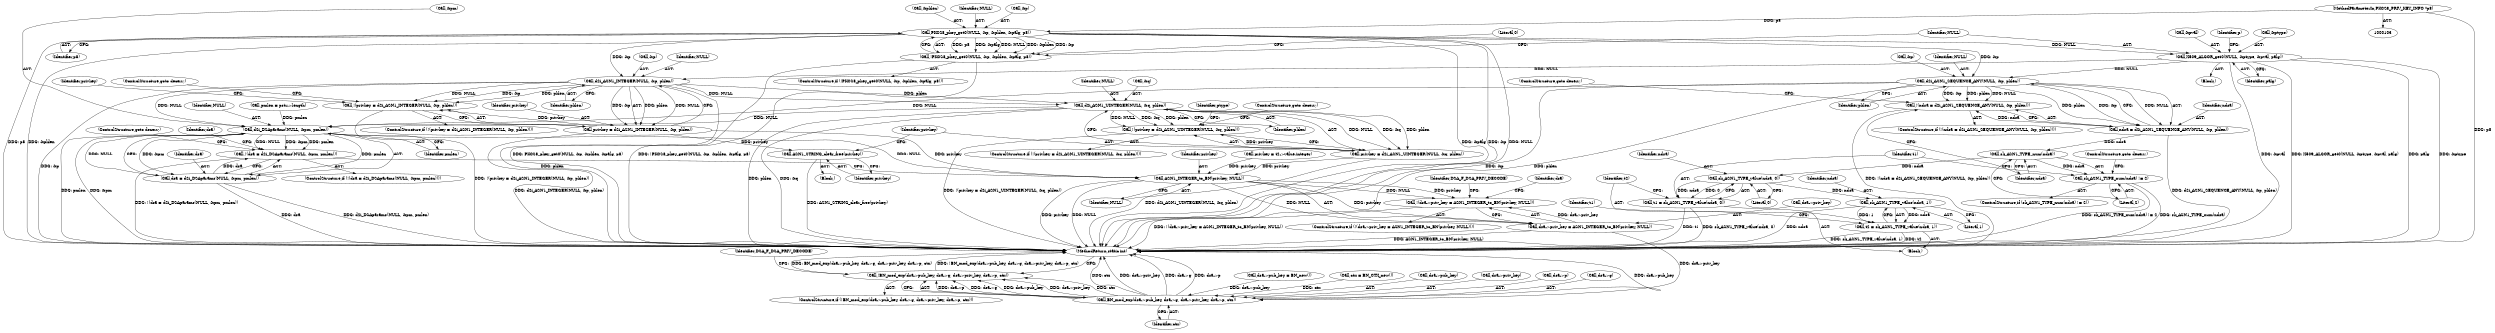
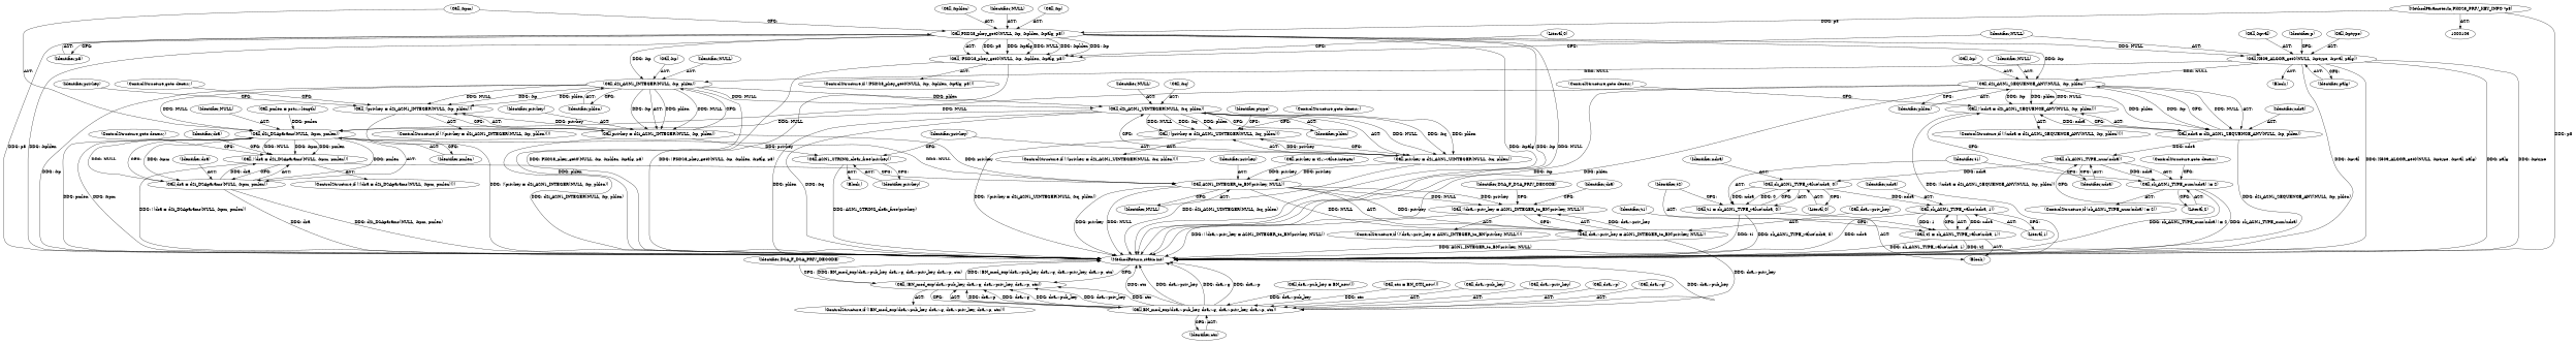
  digraph {
    n1 [label="(MethodParameterIn,PKCS8_PRIV_KEY_INFO *p8)"]
    n2 [label="(Call,PKCS8_pkey_get0(NULL, &p, &pklen, &palg, p8))"]
    n3 [label="(MethodReturn,static int)"]
    1000103
    n5 [label="(Call,!PKCS8_pkey_get0(NULL, &p, &pklen, &palg, p8))"]
    n6 [label="(Call,X509_ALGOR_get0(NULL, &ptype, &pval, palg))"]
    n7 [label="(Call,d2i_ASN1_SEQUENCE_ANY(NULL, &p, pklen))"]
    n8 [label="(Call,d2i_ASN1_INTEGER(NULL, &p, pklen))"]
    n9 [label="(Identifier,p8)"]
    n10 [label="(Call,!BN_mod_exp(dsa->pub_key, dsa->g, dsa->priv_key, dsa->p, ctx))"]
    n11 [label="(ControlStructure,if (!PKCS8_pkey_get0(NULL, &p, &pklen, &palg, p8)))"]
    n12 [label="(Identifier,palg)"]
    n13 [label="(Block,)"]
    n14 [label="(Call,!(ndsa = d2i_ASN1_SEQUENCE_ANY(NULL, &p, pklen)))"]
    n15 [label="(Call,ndsa = d2i_ASN1_SEQUENCE_ANY(NULL, &p, pklen))"]
    n16 [label="(Call,d2i_DSAparams(NULL, &pm, pmlen))"]
    n17 [label="(Identifier,pklen)"]
    n18 [label="(Call,!(privkey = d2i_ASN1_INTEGER(NULL, &p, pklen)))"]
    n19 [label="(Call,privkey = d2i_ASN1_INTEGER(NULL, &p, pklen))"]
    n20 [label="(Call,d2i_ASN1_UINTEGER(NULL, &q, pklen))"]
    n21 [label="(Identifier,pklen)"]
    n22 [label="(ControlStructure,if (!(ndsa = d2i_ASN1_SEQUENCE_ANY(NULL, &p, pklen))))"]
    n23 [label="(Call,sk_ASN1_TYPE_num(ndsa))"]
    n24 [label="(Call,!(dsa = d2i_DSAparams(NULL, &pm, pmlen)))"]
    n25 [label="(Call,dsa = d2i_DSAparams(NULL, &pm, pmlen))"]
    n26 [label="(Call,ASN1_INTEGER_to_BN(privkey, NULL))"]
    n27 [label="(Identifier,pmlen)"]
    n28 [label="(Call,sk_ASN1_TYPE_num(ndsa) != 2)"]
    n29 [label="(Call,sk_ASN1_TYPE_value(ndsa, 0))"]
    n30 [label="(Identifier,ndsa)"]
    n31 [label="(Literal,2)"]
    n32 [label="(ControlStructure,if (sk_ASN1_TYPE_num(ndsa) != 2))"]
    n33 [label="(Call,t1 = sk_ASN1_TYPE_value(ndsa, 0))"]
    n34 [label="(Call,sk_ASN1_TYPE_value(ndsa, 1))"]
    n35 [label="(Literal,0)"]
    n36 [label="(Block,)"]
    n37 [label="(Call,t2 = sk_ASN1_TYPE_value(ndsa, 1))"]
    n38 [label="(Literal,1)"]
    n39 [label="(ControlStructure,if (!(dsa = d2i_DSAparams(NULL, &pm, pmlen))))"]
    n40 [label="(Call,!(dsa->priv_key = ASN1_INTEGER_to_BN(privkey, NULL)))"]
    n41 [label="(Call,dsa->priv_key = ASN1_INTEGER_to_BN(privkey, NULL))"]
    n42 [label="(Identifier,NULL)"]
    n43 [label="(ControlStructure,if (!(dsa->priv_key = ASN1_INTEGER_to_BN(privkey, NULL))))"]
    n44 [label="(Call,BN_mod_exp(dsa->pub_key, dsa->g, dsa->priv_key, dsa->p, ctx))"]
    n45 [label="(Identifier,ctx)"]
    n46 [label="(ControlStructure,if (!BN_mod_exp(dsa->pub_key, dsa->g, dsa->priv_key, dsa->p, ctx)))"]
    n47 [label="(ControlStructure,if (!(privkey = d2i_ASN1_INTEGER(NULL, &p, pklen))))"]
    n48 [label="(Call,ASN1_STRING_clear_free(privkey))"]
    n49 [label="(Call,!(privkey = d2i_ASN1_UINTEGER(NULL, &q, pklen)))"]
    n50 [label="(Call,privkey = d2i_ASN1_UINTEGER(NULL, &q, pklen))"]
    n51 [label="(Identifier,pklen)"]
    n52 [label="(Block,)"]
    n53 [label="(Identifier,privkey)"]
    n54 [label="(ControlStructure,if (!(privkey = d2i_ASN1_UINTEGER(NULL, &q, pklen))))"]
    n55 [label="(Identifier,dsa)"]
    n56 [label="(Call,&p)"]
    n57 [label="(Identifier,t1)"]
    n58 [label="(ControlStructure,goto decerr;)"]
    n59 [label="(Identifier,DSA_F_DSA_PRIV_DECODE)"]
    n60 [label="(Call,pmlen = pstr->length)"]
    n61 [label="(Call,&pklen)"]
    n62 [label="(Call,dsa->pub_key = BN_new())"]
    n63 [label="(Identifier,NULL)"]
    n64 [label="(Call,&p)"]
    n65 [label="(Identifier,NULL)"]
    n66 [label="(Identifier,DSA_F_DSA_PRIV_DECODE)"]
    n67 [label="(Identifier,privkey)"]
    n68 [label="(Identifier,NULL)"]
    n69 [label="(Identifier,NULL)"]
    n70 [label="(Identifier,p)"]
    n71 [label="(Identifier,ndsa)"]
    n72 [label="(Call,&q)"]
    n73 [label="(Call,ctx = BN_CTX_new())"]
    n74 [label="(Call,dsa->pub_key)"]
    n75 [label="(ControlStructure,goto decerr;)"]
    n76 [label="(Identifier,t2)"]
    n77 [label="(Identifier,t1)"]
    n78 [label="(Identifier,dsa)"]
    n79 [label="(Identifier,privkey)"]
    n80 [label="(Call,&ptype)"]
    n81 [label="(Identifier,privkey)"]
    n82 [label="(Call,&p)"]
    n83 [label="(Identifier,ndsa)"]
    n84 [label="(ControlStructure,goto decerr;)"]
    n85 [label="(Call,dsa->priv_key)"]
    n86 [label="(Identifier,NULL)"]
    n87 [label="(Identifier,privkey)"]
    n88 [label="(Call,&pm)"]
    n89 [label="(Identifier,NULL)"]
    n90 [label="(Identifier,ptype)"]
    n91 [label="(Call,dsa->p)"]
    n92 [label="(Call,privkey = t2->value.integer)"]
    n93 [label="(Call,dsa->priv_key)"]
    n94 [label="(Identifier,ndsa)"]
    n95 [label="(ControlStructure,goto decerr;)"]
    n96 [label="(Call,dsa->g)"]
    n97 [label="(Call,&pval)"]
    n98 [label="(ControlStructure,goto decerr;)"]
    n99 [label="(Literal,0)"]
    n100 [label="(Identifier,dsa)"]
    n1 -> n2 [label="DDG: p8"]
    n1 -> n3 [label="DDG: p8"]
    n1 -> 1000103 [label="AST: "]
    n2 -> n3 [label="DDG: &p"]
    n2 -> n3 [label="DDG: NULL"]
    n2 -> n3 [label="DDG: &pklen"]
    n2 -> n3 [label="DDG: &palg"]
    n2 -> n3 [label="DDG: p8"]
    n2 -> n5 [label="AST: "]
    n2 -> n5 [label="DDG: p8"]
    n2 -> n5 [label="DDG: &palg"]
    n2 -> n5 [label="DDG: NULL"]
    n2 -> n5 [label="DDG: &pklen"]
    n2 -> n5 [label="DDG: &p"]
    n2 -> n6 [label="DDG: NULL"]
    n2 -> n7 [label="DDG: &p"]
    n2 -> n8 [label="DDG: &p"]
    n2 -> n9 [label="CFG: "]
    n3 -> n10 [label="CFG: "]
-   n5 -> n2 [label="CFG: "]
+   n88 -> n2 [label="CFG: "]
    n5 -> n3 [label="DDG: PKCS8_pkey_get0(NULL, &p, &pklen, &palg, p8)"]
    n5 -> n3 [label="DDG: !PKCS8_pkey_get0(NULL, &p, &pklen, &palg, p8)"]
    n5 -> n11 [label="AST: "]
    n6 -> n3 [label="DDG: &ptype"]
    n6 -> n3 [label="DDG: &pval"]
    n6 -> n3 [label="DDG: X509_ALGOR_get0(NULL, &ptype, &pval, palg)"]
    n6 -> n3 [label="DDG: palg"]
    n6 -> n7 [label="DDG: NULL"]
    n6 -> n8 [label="DDG: NULL"]
    n6 -> n12 [label="CFG: "]
    n6 -> n13 [label="AST: "]
    n7 -> n3 [label="DDG: &p"]
    n7 -> n3 [label="DDG: pklen"]
    n7 -> n14 [label="DDG: NULL"]
    n7 -> n14 [label="DDG: &p"]
    n7 -> n14 [label="DDG: pklen"]
    n7 -> n15 [label="AST: "]
    n7 -> n15 [label="DDG: NULL"]
    n7 -> n15 [label="DDG: &p"]
    n7 -> n15 [label="DDG: pklen"]
    n7 -> n16 [label="DDG: NULL"]
    n7 -> n17 [label="CFG: "]
    n8 -> n3 [label="DDG: pklen"]
    n8 -> n3 [label="DDG: &p"]
    n8 -> n16 [label="DDG: NULL"]
    n8 -> n18 [label="DDG: NULL"]
    n8 -> n18 [label="DDG: &p"]
    n8 -> n18 [label="DDG: pklen"]
    n8 -> n19 [label="AST: "]
    n8 -> n19 [label="DDG: NULL"]
    n8 -> n19 [label="DDG: &p"]
    n8 -> n19 [label="DDG: pklen"]
    n8 -> n20 [label="DDG: NULL"]
    n8 -> n20 [label="DDG: pklen"]
    n8 -> n21 [label="CFG: "]
    n9 -> n2 [label="AST: "]
    n10 -> n3 [label="DDG: BN_mod_exp(dsa->pub_key, dsa->g, dsa->priv_key, dsa->p, ctx)"]
    n10 -> n3 [label="DDG: !BN_mod_exp(dsa->pub_key, dsa->g, dsa->priv_key, dsa->p, ctx)"]
    n10 -> n44 [label="CFG: "]
    n10 -> n46 [label="AST: "]
    n12 -> n6 [label="AST: "]
    n14 -> n3 [label="DDG: !(ndsa = d2i_ASN1_SEQUENCE_ANY(NULL, &p, pklen))"]
    n14 -> n15 [label="CFG: "]
    n14 -> n22 [label="AST: "]
    n15 -> n3 [label="DDG: d2i_ASN1_SEQUENCE_ANY(NULL, &p, pklen)"]
    n15 -> n7 [label="CFG: "]
    n15 -> n14 [label="AST: "]
    n15 -> n14 [label="DDG: ndsa"]
    n15 -> n23 [label="DDG: ndsa"]
    n16 -> n3 [label="DDG: pmlen"]
    n16 -> n3 [label="DDG: &pm"]
    n16 -> n24 [label="DDG: NULL"]
    n16 -> n24 [label="DDG: &pm"]
    n16 -> n24 [label="DDG: pmlen"]
    n16 -> n25 [label="AST: "]
    n16 -> n25 [label="DDG: NULL"]
    n16 -> n25 [label="DDG: &pm"]
    n16 -> n25 [label="DDG: pmlen"]
    n16 -> n26 [label="DDG: NULL"]
    n16 -> n27 [label="CFG: "]
    n17 -> n7 [label="AST: "]
    n18 -> n3 [label="DDG: !(privkey = d2i_ASN1_INTEGER(NULL, &p, pklen))"]
    n18 -> n19 [label="CFG: "]
    n18 -> n47 [label="AST: "]
    n19 -> n3 [label="DDG: d2i_ASN1_INTEGER(NULL, &p, pklen)"]
    n19 -> n8 [label="CFG: "]
    n19 -> n18 [label="AST: "]
    n19 -> n18 [label="DDG: privkey"]
    n19 -> n26 [label="DDG: privkey"]
    n19 -> n48 [label="DDG: privkey"]
    n20 -> n3 [label="DDG: &q"]
    n20 -> n3 [label="DDG: pklen"]
    n20 -> n16 [label="DDG: NULL"]
    n20 -> n49 [label="DDG: NULL"]
    n20 -> n49 [label="DDG: &q"]
    n20 -> n49 [label="DDG: pklen"]
    n20 -> n50 [label="AST: "]
    n20 -> n50 [label="DDG: NULL"]
    n20 -> n50 [label="DDG: &q"]
    n20 -> n50 [label="DDG: pklen"]
    n20 -> n51 [label="CFG: "]
    n21 -> n8 [label="AST: "]
    n23 -> n28 [label="AST: "]
    n23 -> n28 [label="DDG: ndsa"]
    n23 -> n29 [label="DDG: ndsa"]
    n23 -> n30 [label="CFG: "]
    n24 -> n3 [label="DDG: !(dsa = d2i_DSAparams(NULL, &pm, pmlen))"]
    n24 -> n25 [label="CFG: "]
    n24 -> n26 [label="CFG: "]
    n24 -> n39 [label="AST: "]
    n25 -> n3 [label="DDG: dsa"]
    n25 -> n3 [label="DDG: d2i_DSAparams(NULL, &pm, pmlen)"]
    n25 -> n16 [label="CFG: "]
    n25 -> n24 [label="AST: "]
    n25 -> n24 [label="DDG: dsa"]
    n26 -> n3 [label="DDG: privkey"]
    n26 -> n3 [label="DDG: NULL"]
    n26 -> n40 [label="DDG: privkey"]
    n26 -> n40 [label="DDG: NULL"]
    n26 -> n41 [label="AST: "]
    n26 -> n41 [label="DDG: privkey"]
    n26 -> n41 [label="DDG: NULL"]
    n26 -> n42 [label="CFG: "]
    n27 -> n16 [label="AST: "]
    n28 -> n3 [label="DDG: sk_ASN1_TYPE_num(ndsa) != 2"]
    n28 -> n3 [label="DDG: sk_ASN1_TYPE_num(ndsa)"]
    n28 -> n31 [label="CFG: "]
    n28 -> n32 [label="AST: "]
    n29 -> n33 [label="AST: "]
    n29 -> n33 [label="DDG: ndsa"]
    n29 -> n33 [label="DDG: 0"]
    n29 -> n34 [label="DDG: ndsa"]
    n29 -> n35 [label="CFG: "]
    n30 -> n14 [label="CFG: "]
    n30 -> n23 [label="AST: "]
    n31 -> n23 [label="CFG: "]
    n31 -> n28 [label="AST: "]
    n33 -> n3 [label="DDG: sk_ASN1_TYPE_value(ndsa, 0)"]
    n33 -> n3 [label="DDG: t1"]
    n33 -> n29 [label="CFG: "]
    n33 -> n36 [label="AST: "]
    n34 -> n3 [label="DDG: ndsa"]
    n34 -> n37 [label="AST: "]
    n34 -> n37 [label="DDG: ndsa"]
    n34 -> n37 [label="DDG: 1"]
    n34 -> n38 [label="CFG: "]
    n35 -> n29 [label="AST: "]
    n37 -> n3 [label="DDG: sk_ASN1_TYPE_value(ndsa, 1)"]
    n37 -> n3 [label="DDG: t2"]
    n37 -> n34 [label="CFG: "]
    n37 -> n36 [label="AST: "]
    n38 -> n34 [label="AST: "]
    n40 -> n3 [label="DDG: !(dsa->priv_key = ASN1_INTEGER_to_BN(privkey, NULL))"]
    n40 -> n41 [label="CFG: "]
    n40 -> n43 [label="AST: "]
    n41 -> n3 [label="DDG: ASN1_INTEGER_to_BN(privkey, NULL)"]
    n41 -> n40 [label="AST: "]
    n41 -> n40 [label="DDG: dsa->priv_key"]
    n41 -> n44 [label="DDG: dsa->priv_key"]
    n42 -> n26 [label="AST: "]
    n44 -> n3 [label="DDG: dsa->priv_key"]
    n44 -> n3 [label="DDG: ctx"]
    n44 -> n3 [label="DDG: dsa->g"]
    n44 -> n3 [label="DDG: dsa->p"]
    n44 -> n3 [label="DDG: dsa->pub_key"]
    n44 -> n10 [label="AST: "]
    n44 -> n10 [label="DDG: dsa->p"]
    n44 -> n10 [label="DDG: dsa->g"]
    n44 -> n10 [label="DDG: dsa->pub_key"]
    n44 -> n10 [label="DDG: dsa->priv_key"]
    n44 -> n10 [label="DDG: ctx"]
    n44 -> n45 [label="CFG: "]
    n45 -> n44 [label="AST: "]
    n48 -> n3 [label="DDG: ASN1_STRING_clear_free(privkey)"]
    n48 -> n52 [label="AST: "]
    n48 -> n53 [label="CFG: "]
    n49 -> n3 [label="DDG: !(privkey = d2i_ASN1_UINTEGER(NULL, &q, pklen))"]
    n49 -> n50 [label="CFG: "]
    n49 -> n54 [label="AST: "]
    n50 -> n3 [label="DDG: d2i_ASN1_UINTEGER(NULL, &q, pklen)"]
    n50 -> n20 [label="CFG: "]
    n50 -> n26 [label="DDG: privkey"]
    n50 -> n49 [label="AST: "]
    n50 -> n49 [label="DDG: privkey"]
    n51 -> n20 [label="AST: "]
    n53 -> n48 [label="AST: "]
    n55 -> n24 [label="CFG: "]
    n56 -> n7 [label="AST: "]
    n57 -> n37 [label="CFG: "]
    n58 -> n24 [label="CFG: "]
    n59 -> n40 [label="CFG: "]
    n60 -> n16 [label="DDG: pmlen"]
    n61 -> n2 [label="AST: "]
    n62 -> n44 [label="DDG: dsa->pub_key"]
    n63 -> n2 [label="AST: "]
    n64 -> n8 [label="AST: "]
    n65 -> n5 [label="CFG: "]
    n65 -> n6 [label="AST: "]
    n66 -> n10 [label="CFG: "]
    n67 -> n19 [label="AST: "]
    n68 -> n20 [label="AST: "]
    n69 -> n16 [label="AST: "]
    n70 -> n6 [label="CFG: "]
    n71 -> n34 [label="AST: "]
    n72 -> n20 [label="AST: "]
    n73 -> n44 [label="DDG: ctx"]
    n74 -> n44 [label="AST: "]
    n75 -> n18 [label="CFG: "]
    n76 -> n33 [label="CFG: "]
    n76 -> n37 [label="AST: "]
    n77 -> n28 [label="CFG: "]
    n77 -> n33 [label="AST: "]
    n78 -> n25 [label="AST: "]
    n79 -> n18 [label="CFG: "]
    n80 -> n6 [label="AST: "]
    n81 -> n26 [label="AST: "]
    n82 -> n2 [label="AST: "]
    n83 -> n15 [label="AST: "]
    n84 -> n28 [label="CFG: "]
    n85 -> n44 [label="AST: "]
    n86 -> n8 [label="AST: "]
    n87 -> n48 [label="CFG: "]
    n87 -> n50 [label="AST: "]
    n88 -> n16 [label="AST: "]
    n89 -> n7 [label="AST: "]
    n90 -> n49 [label="CFG: "]
    n91 -> n44 [label="AST: "]
    n92 -> n26 [label="DDG: privkey"]
    n93 -> n41 [label="AST: "]
    n94 -> n29 [label="AST: "]
    n95 -> n14 [label="CFG: "]
    n96 -> n44 [label="AST: "]
    n97 -> n6 [label="AST: "]
    n98 -> n49 [label="CFG: "]
    n99 -> n5 [label="CFG: "]
    n100 -> n40 [label="CFG: "]
  }
